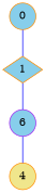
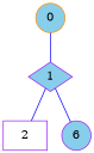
  strict graph {
    node [color=darkorange fillcolor=skyblue shape=circle style=filled]
    edge [color=blue]
    0
-   1 [shape=diamond]
+   1 [color=purple shape=diamond]
+   2 [color=purple fillcolor=white shape=box]
    n4 [color=purple label=6]
-   4 [fillcolor=khaki]
    0 -- 1
+   1 -- 2
    1 -- n4
-   n4 -- 4
  }
